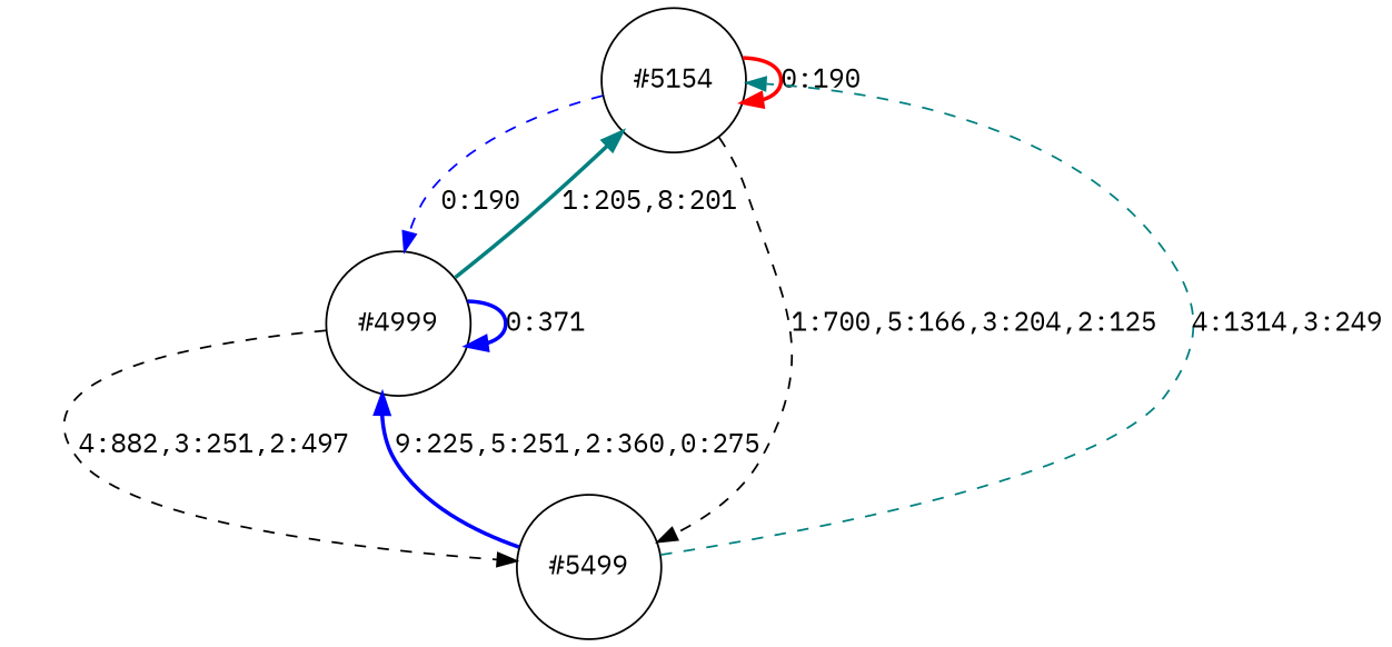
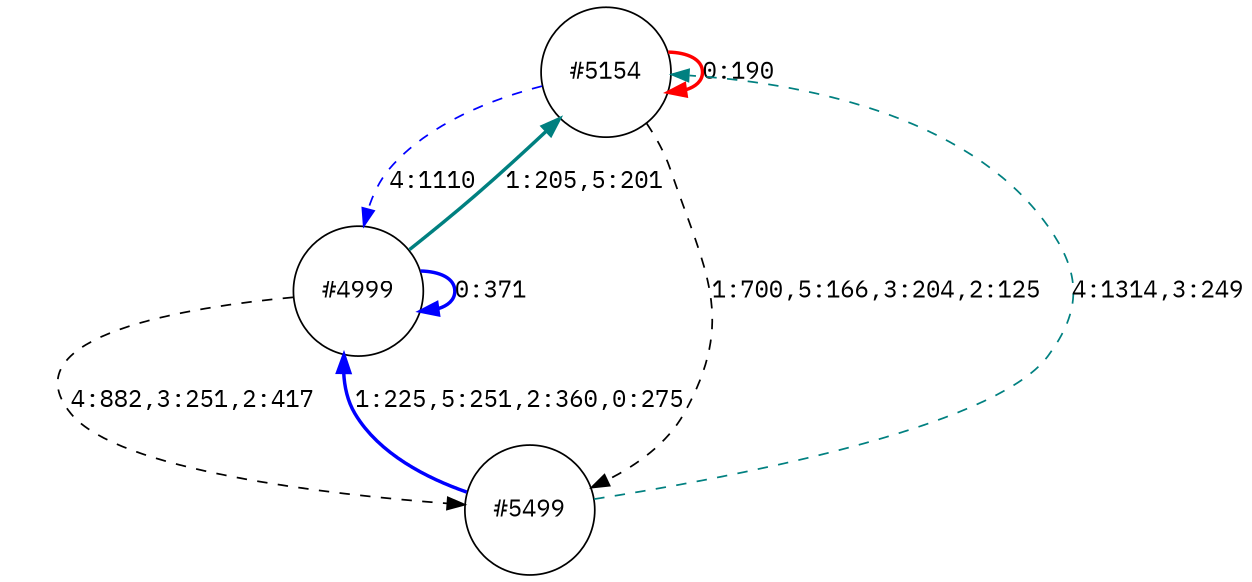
  digraph {
    fontname="IBM Plex Mono"
    node [color=black fontname="IBM Plex Mono" shape=circle]
    edge [color=blue fontname="IBM Plex Mono" style=bold]
    n1 [label="#5154"]
    n2 [label="#4999"]
    n3 [label="#5499"]
    n1 -> n1 [color=red label="0:190"]
-   n1 -> n2 [label="0:190" style=dashed]
+   n1 -> n2 [label="4:1110" style=dashed]
    n1 -> n3 [color=black label="1:700,5:166,3:204,2:125" style=dashed]
-   n2 -> n1 [color=teal label="1:205,8:201"]
+   n2 -> n1 [color=teal label="1:205,5:201"]
    n2 -> n2 [label="0:371"]
-   n2 -> n3 [color=black label="4:882,3:251,2:497" style=dashed]
+   n2 -> n3 [color=black label="4:882,3:251,2:417" style=dashed]
    n3 -> n1 [color=teal label="4:1314,3:249" style=dashed]
-   n3 -> n2 [label="9:225,5:251,2:360,0:275"]
+   n3 -> n2 [label="1:225,5:251,2:360,0:275"]
  }
